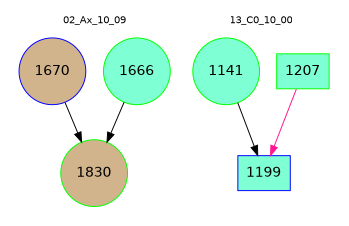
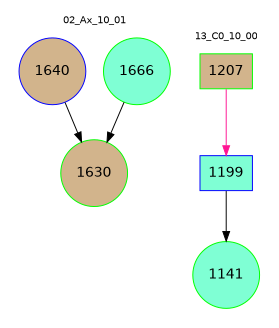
  digraph {
    fontname="DejaVu Sans"
    node [color=green fillcolor=aquamarine fontname="DejaVu Sans" shape=circle style=filled]
    edge [color=black fontname="DejaVu Sans"]
    n1 [label=1666]
-   n2 [fillcolor=tan label=1830]
-   n3 [color=blue fillcolor=tan label=1670]
-   n4 [label=1207 shape=box]
+   n2 [fillcolor=tan label=1630]
+   n3 [color=blue fillcolor=tan label=1640]
+   n4 [fillcolor=tan label=1207 shape=box]
    n5 [label=1141]
    n6 [color=blue label=1199 shape=box]
    subgraph cluster_1 {
      color=white
      fontsize=10
-     label="02_Ax_10_09"
+     label="02_Ax_10_01"
      n1
      n2
      n3
    }
    subgraph cluster_2 {
      color=white
      fontsize=10
      label="13_C0_10_00"
      n4
      n5
      n6
    }
    n1 -> n2
    n3 -> n2
    n4 -> n6 [color=deeppink]
-   n5 -> n6
+   n6 -> n5
  }
